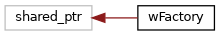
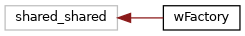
  digraph {
    rankdir=LR
    node [fillcolor=white fontname=Helvetica fontsize=10 shape=record style=filled]
-   n1 [color=grey75 height=0.2 label=shared_ptr width=0.4]
+   n1 [color=grey75 height=0.2 label=shared_shared width=0.4]
    n2 [color=black height=0.2 label=wFactory width=0.4]
    n1 -> n2 [color=firebrick4 dir=back fontname=Helvetica fontsize=10 labelfontname=Helvetica labelfontsize=10 style=solid]
  }
